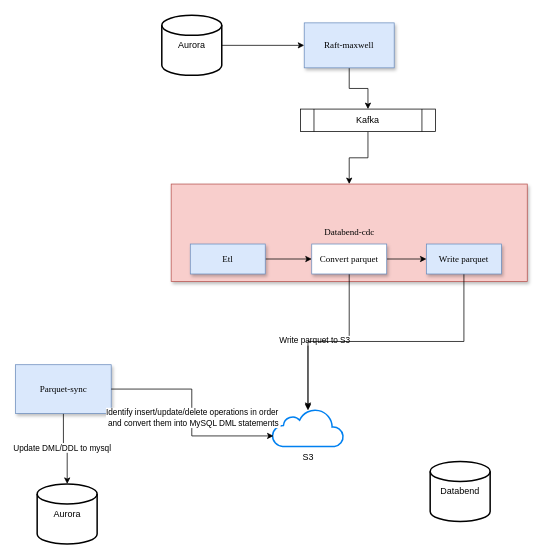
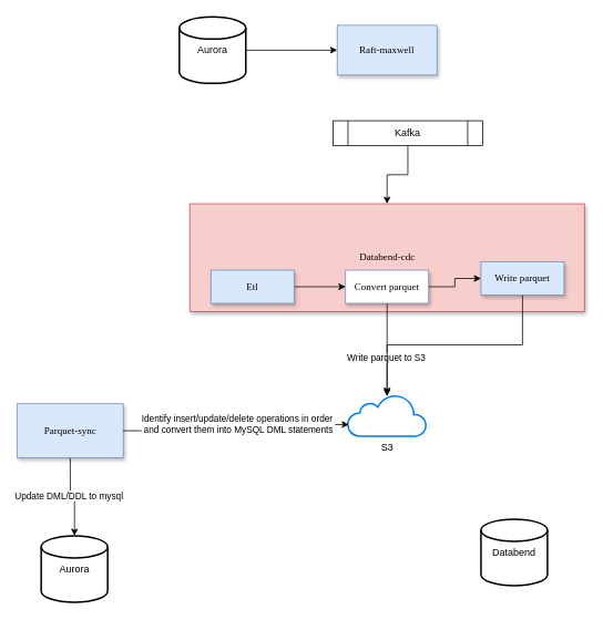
  <mxCell id="0" />
  <mxCell id="1" parent="0" />
  <mxCell id="2" style="edgeStyle=orthogonalEdgeStyle;rounded=0;orthogonalLoop=1;jettySize=auto;html=1;exitX=1;exitY=0.5;exitDx=0;exitDy=0;exitPerimeter=0;" edge="1" parent="1" source="3" target="5"><mxGeometry relative="1" as="geometry" /></mxCell>
  <mxCell id="3" value="Aurora" style="strokeWidth=2;html=1;shape=mxgraph.flowchart.database;whiteSpace=wrap;" vertex="1" parent="1"><mxGeometry x="215" y="20" width="80" height="80" as="geometry" /></mxCell>
- <mxCell id="4" style="edgeStyle=orthogonalEdgeStyle;rounded=0;orthogonalLoop=1;jettySize=auto;html=1;exitX=0.5;exitY=1;exitDx=0;exitDy=0;" edge="1" parent="1" source="5" target="10"><mxGeometry relative="1" as="geometry" /></mxCell>
  <mxCell id="5" value="Raft-maxwell" style="rounded=0;whiteSpace=wrap;html=1;fillColor=#dae8fc;strokeColor=#6c8ebf;shadow=1;fontFamily=Tahoma;" vertex="1" parent="1"><mxGeometry x="405" y="30" width="120" height="60" as="geometry" /></mxCell>
  <mxCell id="6" style="edgeStyle=orthogonalEdgeStyle;rounded=0;orthogonalLoop=1;jettySize=auto;html=1;exitX=0.5;exitY=1;exitDx=0;exitDy=0;" edge="1" parent="1" source="8" target="13"><mxGeometry relative="1" as="geometry" /></mxCell>
  <mxCell id="7" value="Update DML/DDL to mysql" style="edgeLabel;html=1;align=center;verticalAlign=middle;resizable=0;points=[];" vertex="1" connectable="0" parent="6"><mxGeometry x="-0.089" y="-2" relative="1" as="geometry"><mxPoint as="offset" /></mxGeometry></mxCell>
  <mxCell id="8" value="Parquet-sync" style="rounded=0;whiteSpace=wrap;html=1;fillColor=#dae8fc;strokeColor=#6c8ebf;shadow=1;fontFamily=Tahoma;" vertex="1" parent="1"><mxGeometry x="20" y="486" width="127.5" height="65" as="geometry" /></mxCell>
  <mxCell id="9" style="edgeStyle=orthogonalEdgeStyle;rounded=0;orthogonalLoop=1;jettySize=auto;html=1;exitX=0.5;exitY=1;exitDx=0;exitDy=0;" edge="1" parent="1" source="10" target="11"><mxGeometry relative="1" as="geometry" /></mxCell>
  <mxCell id="10" value="Kafka" style="shape=process;whiteSpace=wrap;html=1;backgroundOutline=1;" vertex="1" parent="1"><mxGeometry x="400" y="145" width="180" height="30" as="geometry" /></mxCell>
  <mxCell id="11" value="Databend-cdc" style="rounded=0;whiteSpace=wrap;html=1;fillColor=#f8cecc;strokeColor=#b85450;shadow=1;fontFamily=Tahoma;" vertex="1" parent="1"><mxGeometry x="227.5" y="245" width="475" height="130" as="geometry" /></mxCell>
- <mxCell id="12" value="S3" style="html=1;verticalLabelPosition=bottom;align=center;labelBackgroundColor=#ffffff;verticalAlign=top;strokeWidth=2;strokeColor=#0080F0;shadow=0;dashed=0;shape=mxgraph.ios7.icons.cloud;" vertex="1" parent="1"><mxGeometry x="362.5" y="545" width="95" height="50" as="geometry" /></mxCell>
+ <mxCell id="12" value="S3" style="html=1;verticalLabelPosition=bottom;align=center;labelBackgroundColor=#ffffff;verticalAlign=top;strokeWidth=2;strokeColor=#0080F0;shadow=0;dashed=0;shape=mxgraph.ios7.icons.cloud;" vertex="1" parent="1"><mxGeometry x="417.5" y="475" width="95" height="50" as="geometry" /></mxCell>
  <mxCell id="13" value="Aurora" style="strokeWidth=2;html=1;shape=mxgraph.flowchart.database;whiteSpace=wrap;" vertex="1" parent="1"><mxGeometry x="48.75" y="645" width="80" height="80" as="geometry" /></mxCell>
- <mxCell id="14" value="Databend" style="strokeWidth=2;html=1;shape=mxgraph.flowchart.database;whiteSpace=wrap;" vertex="1" parent="1"><mxGeometry x="573" y="615" width="80" height="80" as="geometry" /></mxCell>
+ <mxCell id="14" value="Databend" style="strokeWidth=2;html=1;shape=mxgraph.flowchart.database;whiteSpace=wrap;" vertex="1" parent="1"><mxGeometry x="578" y="625" width="80" height="80" as="geometry" /></mxCell>
  <mxCell id="15" style="edgeStyle=orthogonalEdgeStyle;rounded=0;orthogonalLoop=1;jettySize=auto;html=1;entryX=0.5;entryY=0.04;entryDx=0;entryDy=0;entryPerimeter=0;" edge="1" parent="1" source="22" target="12"><mxGeometry relative="1" as="geometry" /></mxCell>
  <mxCell id="16" value="Write parquet to S3" style="edgeLabel;html=1;align=center;verticalAlign=middle;resizable=0;points=[];" vertex="1" connectable="0" parent="15"><mxGeometry x="0.157" y="-2" relative="1" as="geometry"><mxPoint as="offset" /></mxGeometry></mxCell>
  <mxCell id="17" style="edgeStyle=orthogonalEdgeStyle;rounded=0;orthogonalLoop=1;jettySize=auto;html=1;exitX=1;exitY=0.5;exitDx=0;exitDy=0;entryX=0.016;entryY=0.72;entryDx=0;entryDy=0;entryPerimeter=0;" edge="1" parent="1" source="8" target="12"><mxGeometry relative="1" as="geometry" /></mxCell>
  <mxCell id="18" value="Identify insert/update/delete operations in order&amp;nbsp;&lt;div&gt;and convert them into MySQL DML statements&lt;/div&gt;" style="edgeLabel;html=1;align=center;verticalAlign=middle;resizable=0;points=[];" vertex="1" connectable="0" parent="17"><mxGeometry x="0.042" y="1" relative="1" as="geometry"><mxPoint as="offset" /></mxGeometry></mxCell>
  <mxCell id="19" value="" style="edgeStyle=orthogonalEdgeStyle;rounded=0;orthogonalLoop=1;jettySize=auto;html=1;" edge="1" parent="1" source="20" target="22"><mxGeometry relative="1" as="geometry" /></mxCell>
  <mxCell id="20" value="Etl" style="rounded=0;whiteSpace=wrap;html=1;fillColor=#dae8fc;strokeColor=#6c8ebf;shadow=1;fontFamily=Tahoma;" vertex="1" parent="1"><mxGeometry x="253" y="325" width="100" height="40" as="geometry" /></mxCell>
  <mxCell id="21" value="" style="edgeStyle=orthogonalEdgeStyle;rounded=0;orthogonalLoop=1;jettySize=auto;html=1;" edge="1" parent="1" source="22" target="24"><mxGeometry relative="1" as="geometry" /></mxCell>
  <mxCell id="22" value="Convert parquet" style="rounded=0;whiteSpace=wrap;html=1;fillColor=#ffffff;strokeColor=#6c8ebf;shadow=1;fontFamily=Tahoma;" vertex="1" parent="1"><mxGeometry x="415" y="325" width="100" height="40" as="geometry" /></mxCell>
  <mxCell id="23" style="edgeStyle=orthogonalEdgeStyle;rounded=0;orthogonalLoop=1;jettySize=auto;html=1;exitX=0.5;exitY=1;exitDx=0;exitDy=0;" edge="1" parent="1" source="24" target="12"><mxGeometry relative="1" as="geometry" /></mxCell>
- <mxCell id="24" value="Write parquet" style="rounded=0;whiteSpace=wrap;html=1;fillColor=#dae8fc;strokeColor=#6c8ebf;shadow=1;fontFamily=Tahoma;" vertex="1" parent="1"><mxGeometry x="568" y="325" width="100" height="40" as="geometry" /></mxCell>
+ <mxCell id="24" value="Write parquet" style="rounded=0;whiteSpace=wrap;html=1;fillColor=#dae8fc;strokeColor=#6c8ebf;shadow=1;fontFamily=Tahoma;" vertex="1" parent="1"><mxGeometry x="578" y="315" width="100" height="40" as="geometry" /></mxCell>
